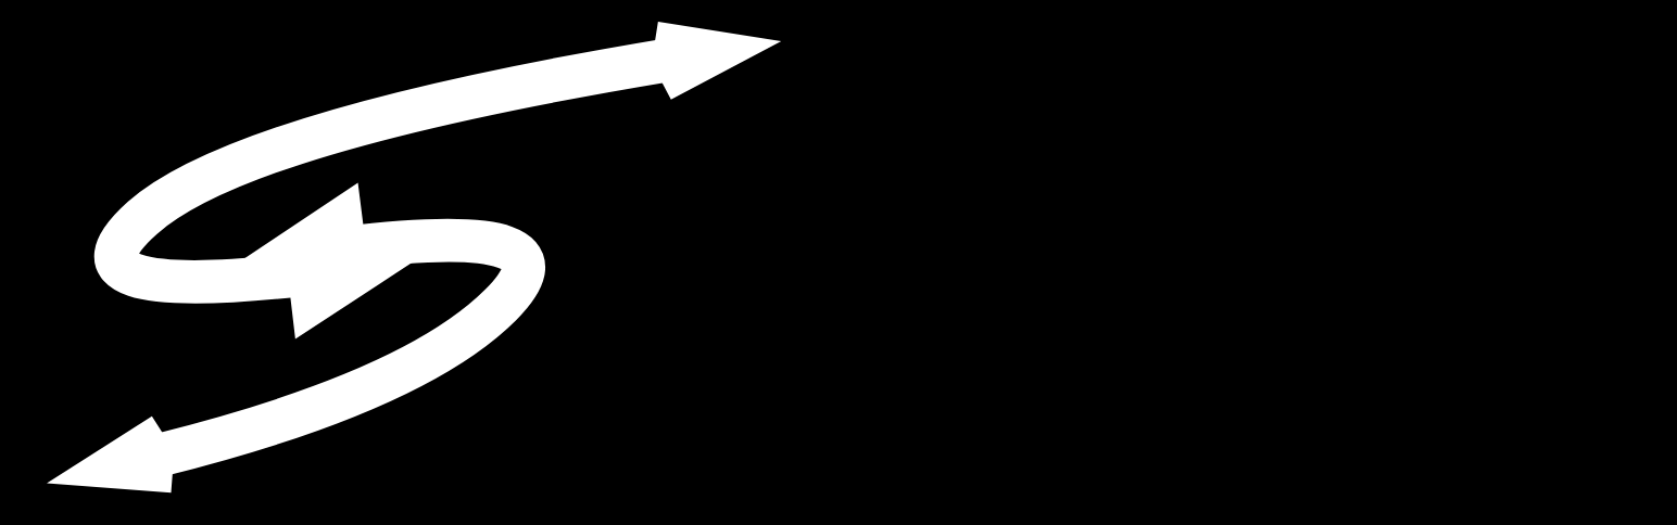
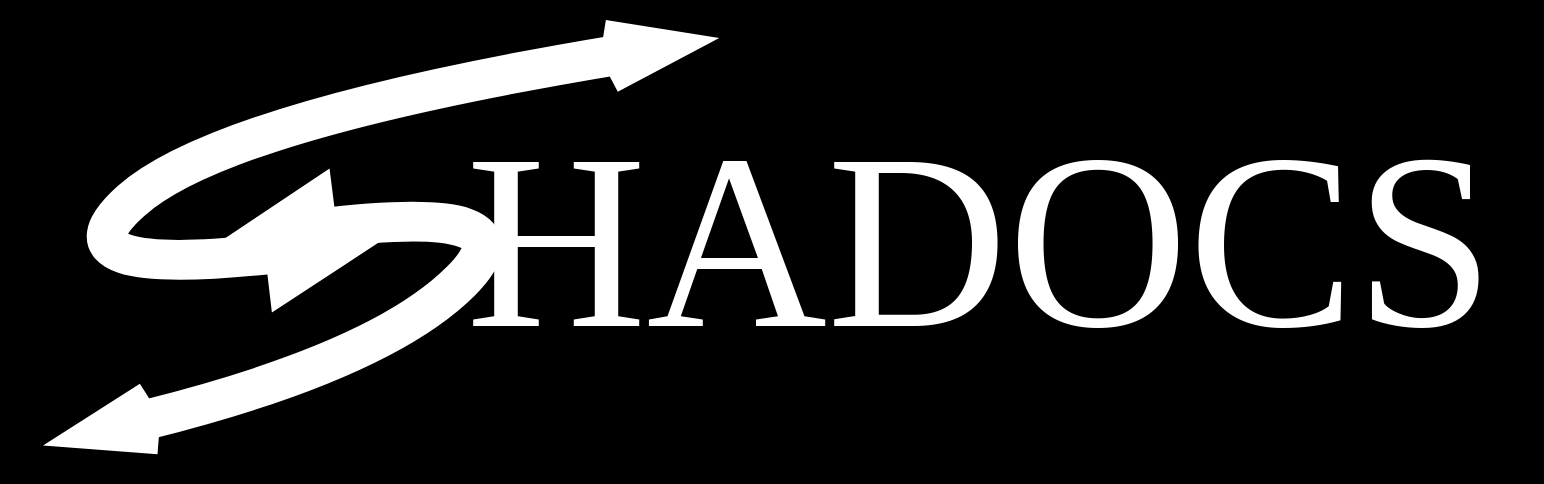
  <mxCell id="0" />
  <mxCell id="1" parent="0" />
  <mxCell id="2" value="" style="endArrow=openThin;html=1;strokeWidth=20;startArrow=async;startFill=1;fontSize=11;endFill=0;fontColor=#FFFFFF;labelBorderColor=none;strokeColor=#FFFFFF;curved=1;shadow=0;" parent="1" edge="1"><mxGeometry width="50" height="50" relative="1" as="geometry"><mxPoint x="190" y="120" as="sourcePoint" /><mxPoint x="350" y="20" as="targetPoint" /><Array as="points"><mxPoint x="20" y="140" /><mxPoint x="110" y="60" /></Array></mxGeometry></mxCell>
  <mxCell id="3" value="" style="endArrow=openThin;html=1;strokeWidth=20;startArrow=async;startFill=1;endFill=0;fontColor=#FFFFFF;labelBorderColor=none;strokeColor=#FFFFFF;curved=1;shadow=0;" parent="1" edge="1"><mxGeometry width="50" height="50" relative="1" as="geometry"><mxPoint x="110" y="120" as="sourcePoint" /><mxPoint x="30" y="220" as="targetPoint" /><Array as="points"><mxPoint x="270" y="100" /><mxPoint x="190" y="180" /></Array></mxGeometry></mxCell>
+ <mxCell id="4" value="&lt;font face=&quot;Permanent Marker&quot; data-font-src=&quot;https://fonts.googleapis.com/css?family=Permanent+Marker&quot; style=&quot;font-size: 125px;&quot;&gt;HADOCS&lt;/font&gt;" style="text;html=1;strokeColor=none;fillColor=none;align=center;verticalAlign=middle;whiteSpace=wrap;rounded=0;fontSize=125;fontColor=#FFFFFF;labelBorderColor=none;glass=0;" parent="1" vertex="1"><mxGeometry x="230" y="60" width="520" height="120" as="geometry" /></mxCell>
